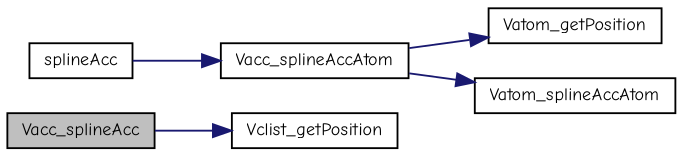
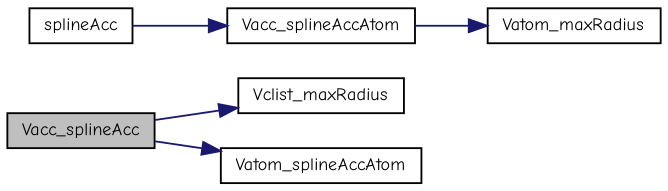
  digraph {
    fontname="Comic Neue"
    rankdir=LR
    node [color=black fillcolor=white fontname="Comic Neue" fontsize=10 shape=record style=filled]
    edge [color=midnightblue fontname="Comic Neue" fontsize=10 labelfontname=FreeSans labelfontsize=10 style=solid]
    n1 [fillcolor=grey75 fontcolor=black height=0.2 label=Vacc_splineAcc width=0.4]
-   n2 [height=0.2 label=Vclist_getPosition width=0.4]
+   n2 [height=0.2 label=Vclist_maxRadius width=0.4]
    n3 [height=0.2 label=splineAcc width=0.4]
    n4 [height=0.2 label=Vacc_splineAccAtom width=0.4]
-   n5 [height=0.2 label=Vatom_getPosition width=0.4]
+   n5 [height=0.2 label=Vatom_maxRadius width=0.4]
    n6 [height=0.2 label=Vatom_splineAccAtom width=0.4]
    n1 -> n2
    n3 -> n4
    n4 -> n5
-   n4 -> n6
+   n1 -> n6
  }
